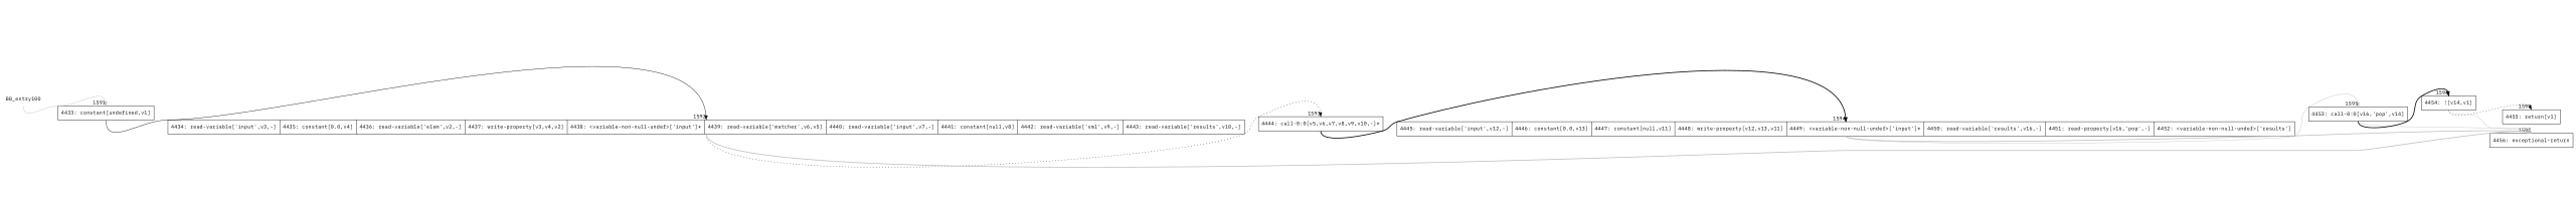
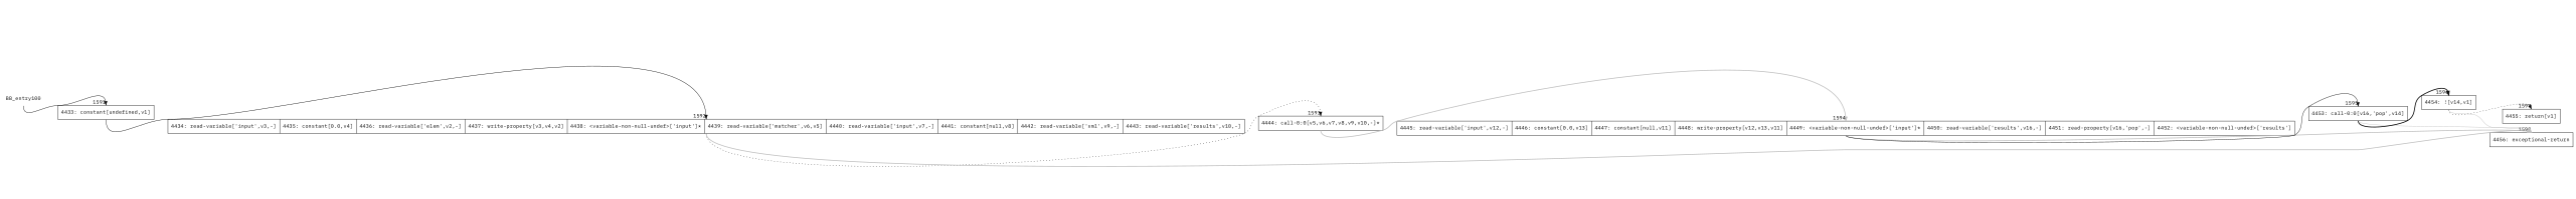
  digraph {
    fontname="IBM Plex Mono"
    rankdir=LR
    node [fontname="IBM Plex Mono" shape=record]
    edge [fontname="IBM Plex Mono" headport=n style=solid tailport=s]
    n1 [label=BB_entry100 shape=none]
    n2 [label="{4433: constant[undefined,v1]}"]
    n3 [label="{4434: read-variable['input',v3,-]|4435: constant[0.0,v4]|4436: read-variable['elem',v2,-]|4437: write-property[v3,v4,v2]|4438: \<variable-non-null-undef\>['input']*|4439: read-variable['matcher',v6,v5]|4440: read-variable['input',v7,-]|4441: constant[null,v8]|4442: read-variable['xml',v9,-]|4443: read-variable['results',v10,-]}"]
    n4 [label="{4444: call-0:0[v5,v6,v7,v8,v9,v10,-]*}"]
    n5 [label="{4456: exceptional-return}"]
    n6 [label="{4445: read-variable['input',v12,-]|4446: constant[0.0,v13]|4447: constant[null,v11]|4448: write-property[v12,v13,v11]|4449: \<variable-non-null-undef\>['input']*|4450: read-variable['results',v16,-]|4451: read-property[v16,'pop',-]|4452: \<variable-non-null-undef\>['results']}"]
    n7 [label="{4453: call-0:0[v16,'pop',v14]}"]
    n8 [label="{4454: ![v14,v1]}"]
    n9 [label="{4455: return[v1]}"]
-   n1 -> n2 [headlabel="    1591" color=gray]
+   n1 -> n2 [headlabel="    1591"]
    n2 -> n3 [headlabel="      1592"]
    n3 -> n4 [headlabel="      1593" style=dotted]
    n3 -> n5 [color=gray headlabel="      1598" style=bold]
-   n4 -> n6 [headlabel="      1594" style=bold]
+   n4 -> n6 [headlabel="      1594" style=bold color=gray]
    n6 -> n5 [color=gray style=bold]
-   n6 -> n7 [headlabel="      1595" color=gray]
+   n6 -> n7 [headlabel="      1595"]
    n7 -> n5 [color=gray]
    n7 -> n8 [headlabel="      1596" style=bold]
    n8 -> n5 [color=gray]
    n8 -> n9 [headlabel="      1597" style=dotted]
  }
